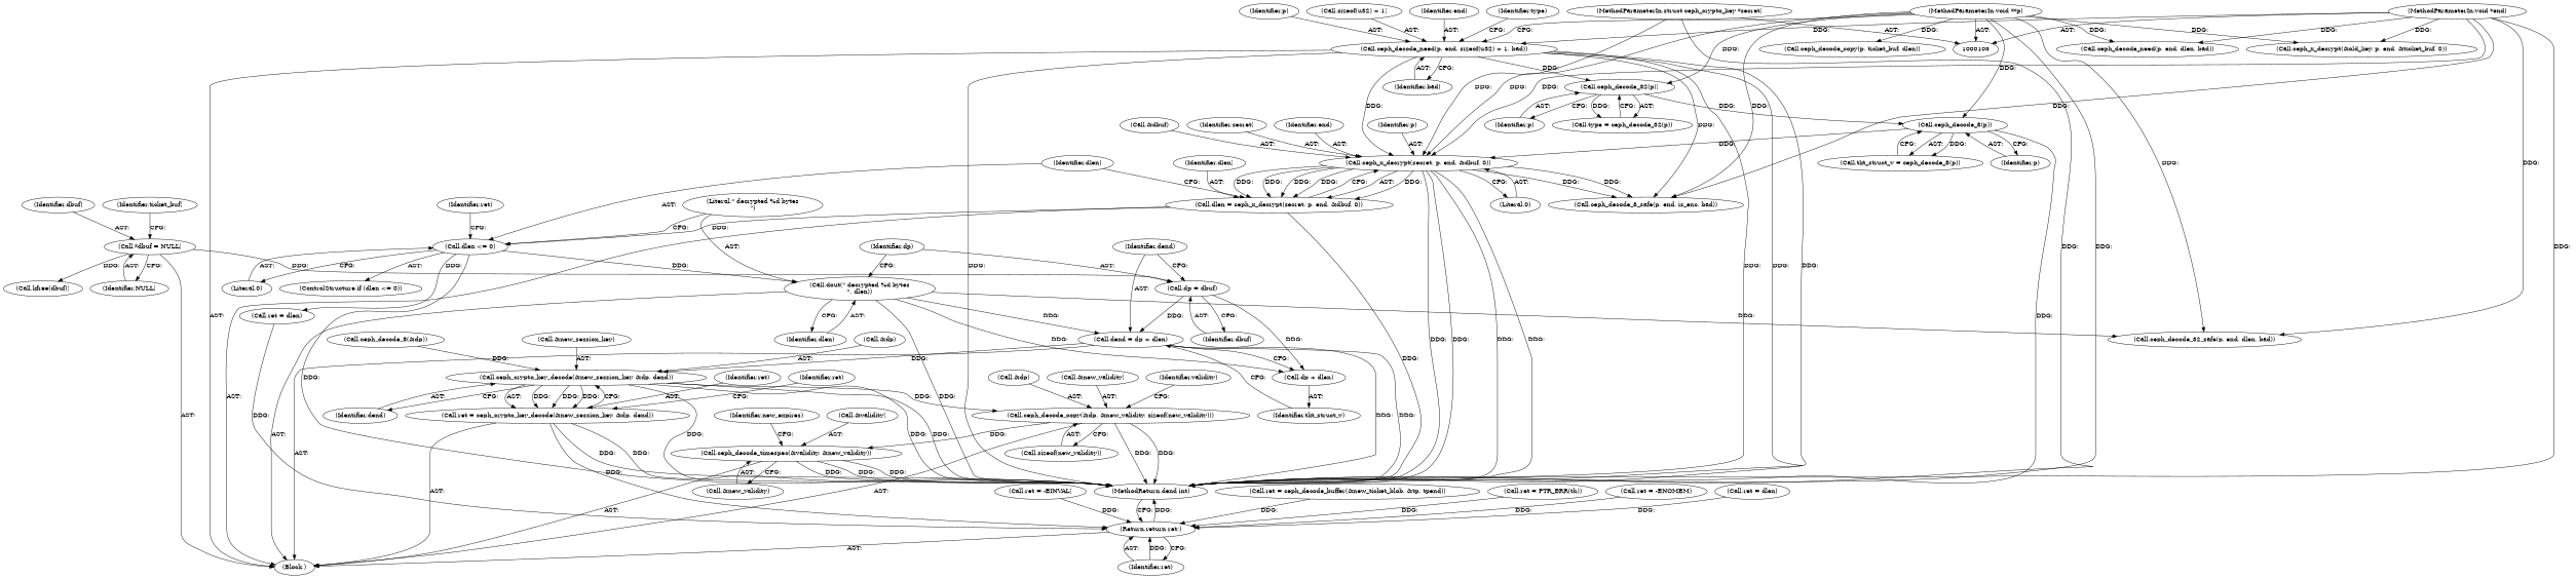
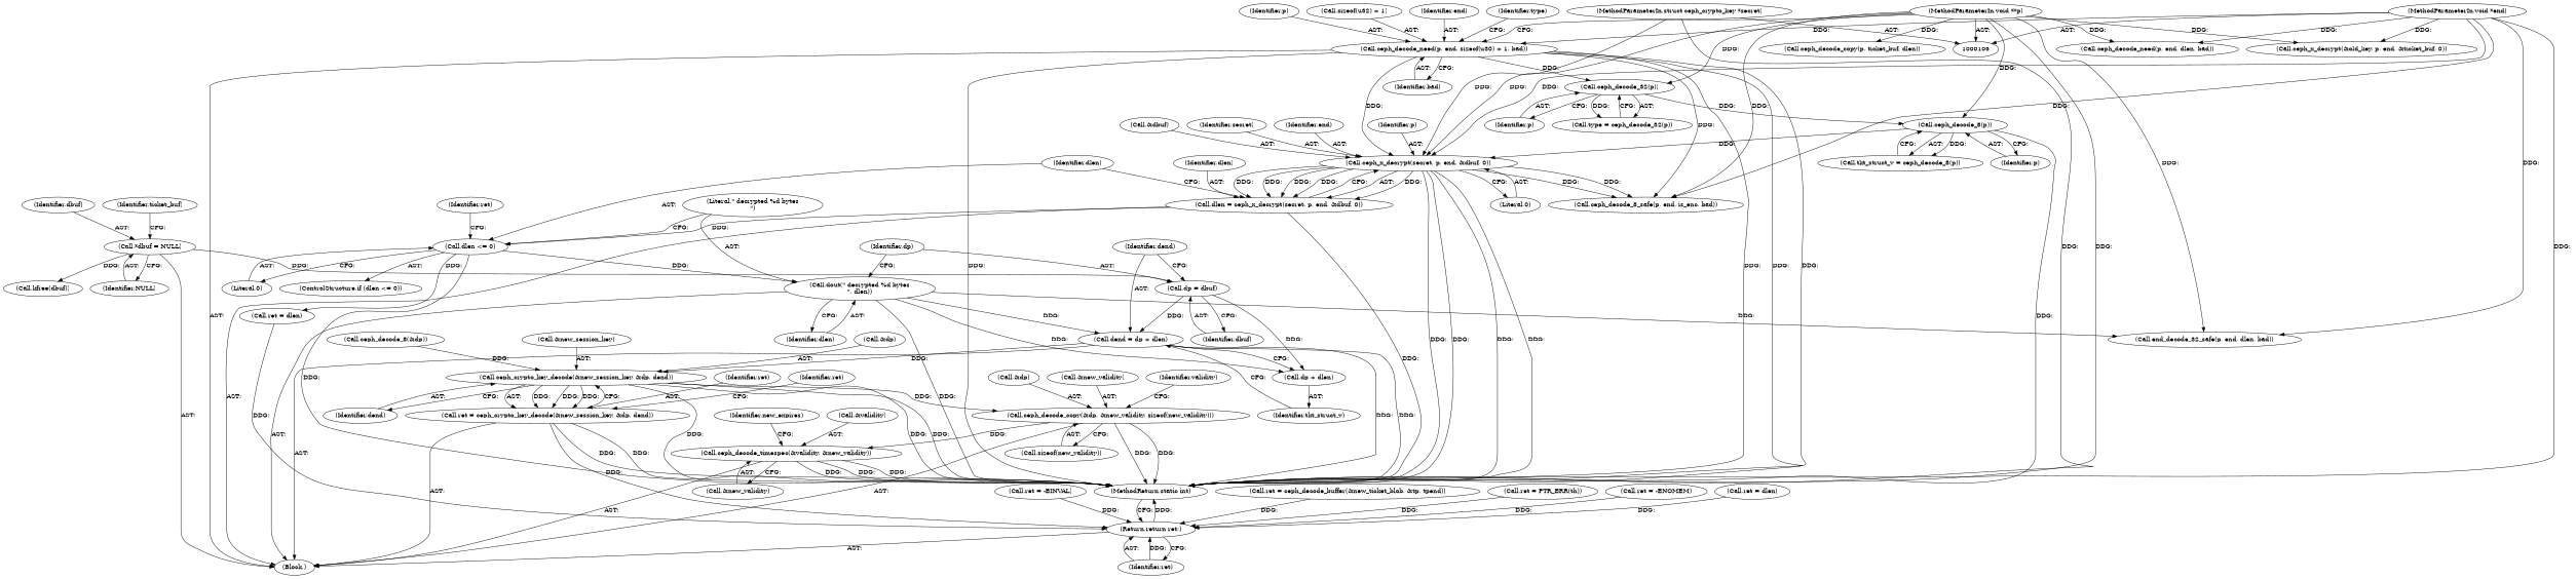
  digraph {
    n1 [label="(Call,dend = dp + dlen)"]
    n2 [label="(Call,ceph_crypto_key_decode(&new_session_key, &dp, dend))"]
-   n3 [label="(MethodReturn,dend int)"]
+   n3 [label="(MethodReturn,static int)"]
    n4 [label="(Block,)"]
    n5 [label="(Call,dp + dlen)"]
    n6 [label="(Call,ret = ceph_crypto_key_decode(&new_session_key, &dp, dend))"]
    n7 [label="(Call,ceph_decode_copy(&dp, &new_validity, sizeof(new_validity)))"]
    n8 [label="(Identifier,dend)"]
    n9 [label="(Return,return ret;)"]
    n10 [label="(Identifier,tkt_struct_v)"]
    n11 [label="(Call,dp = dbuf)"]
    n12 [label="(Identifier,dbuf)"]
    n13 [label="(Call,*dbuf = NULL)"]
    n14 [label="(Call,kfree(dbuf))"]
    n15 [label="(Identifier,NULL)"]
    n16 [label="(Call,dout(\" decrypted %d bytes\n\", dlen))"]
    n17 [label="(Identifier,dlen)"]
-   n18 [label="(Call,ceph_decode_32_safe(p, end, dlen, bad))"]
+   n18 [label="(Call,end_decode_32_safe(p, end, dlen, bad))"]
    n19 [label="(Call,dlen <= 0)"]
    n20 [label="(Literal,0)"]
    n21 [label="(ControlStructure,if (dlen <= 0))"]
    n22 [label="(Call,ret = dlen)"]
    n23 [label="(Call,dlen = ceph_x_decrypt(secret, p, end, &dbuf, 0))"]
    n24 [label="(Call,ceph_x_decrypt(secret, p, end, &dbuf, 0))"]
    n25 [label="(Call,ceph_decode_8_safe(p, end, is_enc, bad))"]
    n26 [label="(Literal,0)"]
    n27 [label="(MethodParameterIn,struct ceph_crypto_key *secret)"]
    1000105
    n29 [label="(Call,ceph_decode_8(p))"]
    n30 [label="(Call,tkt_struct_v = ceph_decode_8(p))"]
    n31 [label="(Identifier,p)"]
    n32 [label="(Call,ceph_decode_32(p))"]
    n33 [label="(Call,type = ceph_decode_32(p))"]
    n34 [label="(Identifier,p)"]
-   n35 [label="(Call,ceph_decode_need(p, end, sizeof(u32) + 1, bad))"]
+   n35 [label="(Call,ceph_decode_need(p, end, sizeof(u30) + 1, bad))"]
    n36 [label="(Identifier,bad)"]
    n37 [label="(MethodParameterIn,void **p)"]
    n38 [label="(Call,ceph_x_decrypt(&old_key, p, end, &ticket_buf, 0))"]
    n39 [label="(Call,ceph_decode_need(p, end, dlen, bad))"]
    n40 [label="(Call,ceph_decode_copy(p, ticket_buf, dlen))"]
    n41 [label="(MethodParameterIn,void *end)"]
    n42 [label="(Call,ceph_decode_timespec(&validity, &new_validity))"]
    n43 [label="(Call,sizeof(new_validity))"]
    n44 [label="(Identifier,ret)"]
    n45 [label="(Call,&new_validity)"]
    n46 [label="(Identifier,dp)"]
    n47 [label="(Identifier,end)"]
    n48 [label="(Call,&dp)"]
    n49 [label="(Identifier,ret)"]
    n50 [label="(Identifier,p)"]
    n51 [label="(Call,ret = PTR_ERR(th))"]
    n52 [label="(Call,&new_session_key)"]
    n53 [label="(Call,&dp)"]
    n54 [label="(Call,&validity)"]
    n55 [label="(Identifier,ticket_buf)"]
    n56 [label="(Identifier,new_expires)"]
    n57 [label="(Call,ret = -ENOMEM)"]
    n58 [label="(Call,ret = dlen)"]
    n59 [label="(Identifier,dbuf)"]
    n60 [label="(Call,&dbuf)"]
    n61 [label="(Call,sizeof(u32) + 1)"]
    n62 [label="(Identifier,secret)"]
    n63 [label="(Identifier,ret)"]
    n64 [label="(Call,&new_validity)"]
    n65 [label="(Identifier,dlen)"]
    n66 [label="(Identifier,dlen)"]
    n67 [label="(Call,ret = -EINVAL)"]
    n68 [label="(Literal,\" decrypted %d bytes\n\")"]
    n69 [label="(Call,ret = ceph_decode_buffer(&new_ticket_blob, &tp, tpend))"]
    n70 [label="(Identifier,dend)"]
    n71 [label="(Identifier,ret)"]
    n72 [label="(Identifier,validity)"]
    n73 [label="(Identifier,end)"]
    n74 [label="(Call,ceph_decode_8(&dp))"]
    n75 [label="(Identifier,type)"]
    n76 [label="(Identifier,p)"]
    n1 -> n2 [label="DDG: "]
    n1 -> n3 [label="DDG: "]
    n1 -> n3 [label="DDG: "]
    n1 -> n4 [label="AST: "]
    n1 -> n5 [label="CFG: "]
    n2 -> n3 [label="DDG: "]
    n2 -> n3 [label="DDG: "]
    n2 -> n3 [label="DDG: "]
    n2 -> n6 [label="AST: "]
    n2 -> n6 [label="DDG: "]
    n2 -> n6 [label="DDG: "]
    n2 -> n6 [label="DDG: "]
    n2 -> n7 [label="DDG: "]
    n2 -> n8 [label="CFG: "]
    n3 -> n9 [label="CFG: "]
    n5 -> n10 [label="AST: "]
    n6 -> n2 [label="CFG: "]
    n6 -> n3 [label="DDG: "]
    n6 -> n3 [label="DDG: "]
    n6 -> n4 [label="AST: "]
    n6 -> n9 [label="DDG: "]
    n7 -> n3 [label="DDG: "]
    n7 -> n3 [label="DDG: "]
    n7 -> n4 [label="AST: "]
    n7 -> n42 [label="DDG: "]
    n7 -> n43 [label="CFG: "]
    n8 -> n2 [label="AST: "]
    n9 -> n3 [label="DDG: "]
    n9 -> n4 [label="AST: "]
    n9 -> n44 [label="CFG: "]
    n10 -> n1 [label="CFG: "]
    n11 -> n1 [label="DDG: "]
    n11 -> n5 [label="DDG: "]
    n11 -> n12 [label="CFG: "]
    n12 -> n11 [label="AST: "]
    n13 -> n4 [label="AST: "]
    n13 -> n11 [label="DDG: "]
    n13 -> n14 [label="DDG: "]
    n13 -> n15 [label="CFG: "]
    n15 -> n13 [label="AST: "]
    n16 -> n1 [label="DDG: "]
    n16 -> n3 [label="DDG: "]
    n16 -> n4 [label="AST: "]
    n16 -> n5 [label="DDG: "]
    n16 -> n17 [label="CFG: "]
    n16 -> n18 [label="DDG: "]
    n17 -> n16 [label="AST: "]
    n19 -> n3 [label="DDG: "]
    n19 -> n16 [label="DDG: "]
    n19 -> n20 [label="CFG: "]
    n19 -> n21 [label="AST: "]
    n19 -> n22 [label="DDG: "]
    n20 -> n19 [label="AST: "]
    n22 -> n9 [label="DDG: "]
    n23 -> n3 [label="DDG: "]
    n23 -> n4 [label="AST: "]
    n23 -> n19 [label="DDG: "]
    n23 -> n24 [label="CFG: "]
    n24 -> n3 [label="DDG: "]
    n24 -> n3 [label="DDG: "]
    n24 -> n3 [label="DDG: "]
    n24 -> n3 [label="DDG: "]
    n24 -> n23 [label="AST: "]
    n24 -> n23 [label="DDG: "]
    n24 -> n23 [label="DDG: "]
    n24 -> n23 [label="DDG: "]
    n24 -> n23 [label="DDG: "]
    n24 -> n23 [label="DDG: "]
    n24 -> n25 [label="DDG: "]
    n24 -> n25 [label="DDG: "]
    n24 -> n26 [label="CFG: "]
    n26 -> n24 [label="AST: "]
    n27 -> n3 [label="DDG: "]
    n27 -> n24 [label="DDG: "]
    n27 -> 1000105 [label="AST: "]
    n29 -> n3 [label="DDG: "]
    n29 -> n24 [label="DDG: "]
    n29 -> n30 [label="AST: "]
    n29 -> n30 [label="DDG: "]
    n29 -> n31 [label="CFG: "]
    n30 -> n29 [label="CFG: "]
    n31 -> n29 [label="AST: "]
    n32 -> n29 [label="DDG: "]
    n32 -> n33 [label="AST: "]
    n32 -> n33 [label="DDG: "]
    n32 -> n34 [label="CFG: "]
    n33 -> n32 [label="CFG: "]
    n34 -> n32 [label="AST: "]
    n35 -> n3 [label="DDG: "]
    n35 -> n3 [label="DDG: "]
    n35 -> n3 [label="DDG: "]
    n35 -> n3 [label="DDG: "]
    n35 -> n4 [label="AST: "]
    n35 -> n24 [label="DDG: "]
    n35 -> n25 [label="DDG: "]
    n35 -> n32 [label="DDG: "]
    n35 -> n36 [label="CFG: "]
    n36 -> n35 [label="AST: "]
    n37 -> n3 [label="DDG: "]
    n37 -> n18 [label="DDG: "]
    n37 -> n24 [label="DDG: "]
    n37 -> n25 [label="DDG: "]
    n37 -> 1000105 [label="AST: "]
    n37 -> n29 [label="DDG: "]
    n37 -> n32 [label="DDG: "]
    n37 -> n35 [label="CFG: "]
    n37 -> n38 [label="DDG: "]
    n37 -> n39 [label="DDG: "]
    n37 -> n40 [label="DDG: "]
    n41 -> n3 [label="DDG: "]
    n41 -> n18 [label="DDG: "]
    n41 -> n24 [label="DDG: "]
    n41 -> n25 [label="DDG: "]
    n41 -> 1000105 [label="AST: "]
    n41 -> n35 [label="DDG: "]
    n41 -> n38 [label="DDG: "]
    n41 -> n39 [label="DDG: "]
    n42 -> n3 [label="DDG: "]
    n42 -> n3 [label="DDG: "]
    n42 -> n3 [label="DDG: "]
    n42 -> n4 [label="AST: "]
    n42 -> n45 [label="CFG: "]
    n43 -> n7 [label="AST: "]
    n44 -> n9 [label="AST: "]
    n44 -> n9 [label="DDG: "]
    n45 -> n42 [label="AST: "]
    n46 -> n11 [label="AST: "]
    n46 -> n16 [label="CFG: "]
    n47 -> n24 [label="AST: "]
    n48 -> n7 [label="AST: "]
    n49 -> n19 [label="CFG: "]
    n50 -> n35 [label="AST: "]
    n51 -> n9 [label="DDG: "]
    n52 -> n2 [label="AST: "]
    n53 -> n2 [label="AST: "]
    n54 -> n42 [label="AST: "]
    n55 -> n13 [label="CFG: "]
    n56 -> n42 [label="CFG: "]
    n57 -> n9 [label="DDG: "]
    n58 -> n9 [label="DDG: "]
    n59 -> n13 [label="AST: "]
    n60 -> n24 [label="AST: "]
    n61 -> n35 [label="AST: "]
    n62 -> n24 [label="AST: "]
    n63 -> n6 [label="CFG: "]
    n64 -> n7 [label="AST: "]
    n65 -> n19 [label="AST: "]
    n65 -> n23 [label="CFG: "]
    n66 -> n23 [label="AST: "]
    n67 -> n9 [label="DDG: "]
    n68 -> n16 [label="AST: "]
    n68 -> n19 [label="CFG: "]
    n69 -> n9 [label="DDG: "]
    n70 -> n1 [label="AST: "]
    n70 -> n11 [label="CFG: "]
    n71 -> n6 [label="AST: "]
    n72 -> n7 [label="CFG: "]
    n73 -> n35 [label="AST: "]
    n74 -> n2 [label="DDG: "]
    n75 -> n35 [label="CFG: "]
    n76 -> n24 [label="AST: "]
  }
